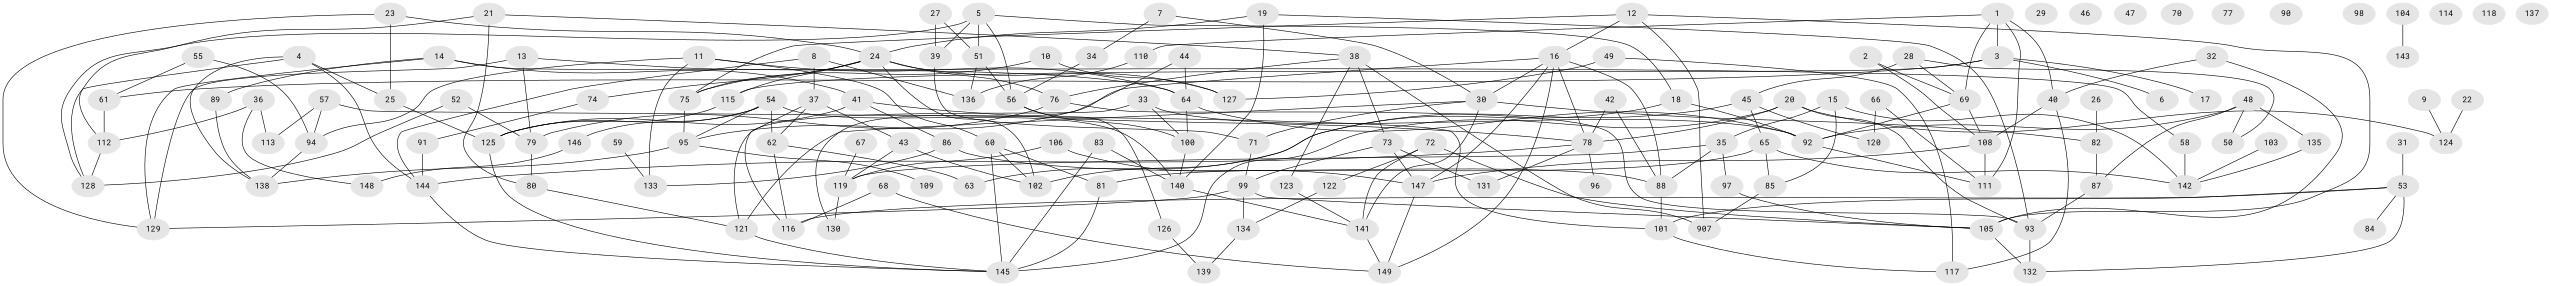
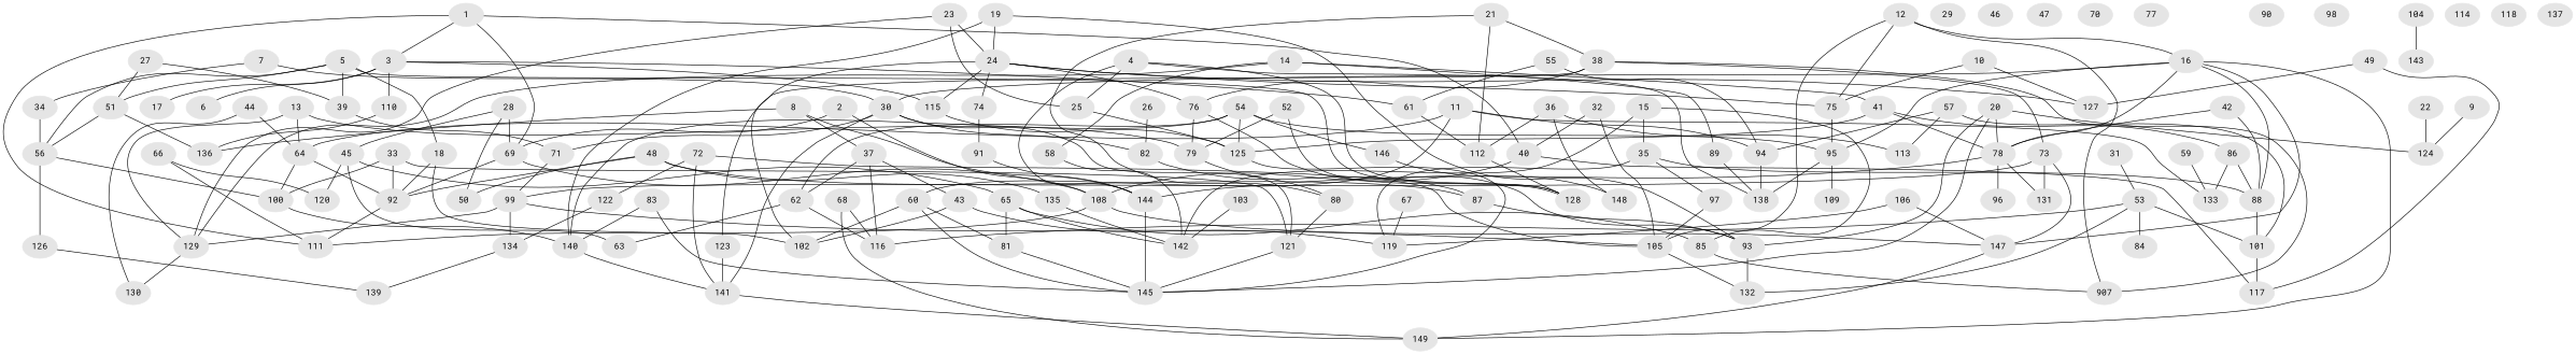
  graph {
    fontname="Roboto Mono"
    node [color=gray90 fontname="Roboto Mono" style=filled]
    edge [fontname="Roboto Mono"]
    1
    3
    40
    69
    110
    111
    6
    17
    61
    115
    108
    117
    92
    136
    2
    147
    112
    125
    4
    25
    128
    138
    144
    145
    5
    18
    39
    51
    56
    102
    71
    100
    126
    7
    30
    34
    82
    121
    141
    8
    37
    43
    62
    116
    9
    124
    10
    75
    127
    95
    11
    60
    64
    94
    133
    81
    12
    16
    105
    n60 [label=907]
    78
    88
    149
    132
    13
    79
    129
    80
    130
    14
    41
    58
    89
    86
    142
    15
    35
    85
    97
    119
    131
    96
    101
    109
    19
    24
    93
    140
    74
    76
    20
    21
    38
    73
    123
    22
    23
    91
    26
    87
    27
    28
    45
    50
    63
    65
    120
    29
    99
    31
    53
    84
    32
    33
    36
    113
    148
    42
    44
    46
    47
    48
    135
    49
    52
    54
    146
    55
    139
    57
    59
    66
    67
    68
    70
    134
    72
    122
    77
    83
    90
    98
    103
    104
    143
    106
    114
    118
    137
    1 -- 3
    1 -- 40
    1 -- 69
-   1 -- 110
+   3 -- 110
    1 -- 111
    3 -- 6
    3 -- 17
    3 -- 61
    3 -- 115
    40 -- 108
    40 -- 117
    69 -- 108
    69 -- 92
    110 -- 136
    61 -- 112
    115 -- 125
    108 -- 111
    108 -- 147
    92 -- 111
    2 -- 69
    2 -- 108
    147 -- 149
    112 -- 128
    125 -- 145
    4 -- 25
    4 -- 128
    4 -- 138
    4 -- 144
    25 -- 125
    144 -- 145
    5 -- 128
    5 -- 18
    5 -- 39
    5 -- 51
    5 -- 56
    18 -- 92
    18 -- 102
    39 -- 71
    51 -- 136
    51 -- 56
    56 -- 100
    56 -- 126
    71 -- 99
    100 -- 140
    126 -- 139
    7 -- 30
    7 -- 34
    30 -- 71
    30 -- 82
    30 -- 121
    30 -- 141
    34 -- 56
    82 -- 87
    121 -- 145
    141 -- 149
    8 -- 136
    8 -- 144
    8 -- 37
    37 -- 43
    37 -- 62
    37 -- 116
    43 -- 102
    43 -- 119
    62 -- 116
    62 -- 63
    9 -- 124
    10 -- 75
    10 -- 127
    75 -- 95
    95 -- 138
    95 -- 109
    11 -- 60
    11 -- 64
    11 -- 94
    11 -- 133
    60 -- 145
    60 -- 102
    60 -- 81
    64 -- 92
    64 -- 100
    94 -- 138
    81 -- 145
    12 -- 75
    12 -- 16
    12 -- 105
    12 -- n60
    16 -- 147
    16 -- 30
    16 -- 95
    16 -- 78
    16 -- 88
    16 -- 149
    105 -- 132
    78 -- 144
    78 -- 131
    78 -- 96
    88 -- 101
    13 -- 64
    13 -- 79
    13 -- 129
    79 -- 80
-   119 -- 130
+   129 -- 130
    80 -- 121
    14 -- 129
    14 -- 41
    14 -- 58
    14 -- 89
    41 -- 125
    41 -- 78
    41 -- 86
    58 -- 142
    89 -- 138
    86 -- 133
    86 -- 88
    15 -- 142
    15 -- 35
    15 -- 85
    35 -- 88
    35 -- 97
    35 -- 119
    85 -- n60
    97 -- 105
    101 -- 117
    19 -- 24
    19 -- 93
    19 -- 140
    24 -- 115
    24 -- 102
    24 -- 75
    24 -- 127
    24 -- 74
    24 -- 76
    93 -- 132
    140 -- 141
    74 -- 91
    76 -- 79
    76 -- 93
    20 -- 145
    20 -- 124
    20 -- 78
    20 -- 93
    21 -- 112
    21 -- 80
    21 -- 38
    38 -- n60
    38 -- 76
    38 -- 73
    38 -- 123
    73 -- 147
    73 -- 131
    73 -- 99
    123 -- 141
    22 -- 124
    23 -- 25
    23 -- 129
    23 -- 24
    91 -- 144
    26 -- 82
    87 -- 93
    27 -- 39
    27 -- 51
    28 -- 69
    28 -- 45
    28 -- 50
    45 -- 63
    45 -- 65
    45 -- 120
    65 -- 81
    65 -- 142
    65 -- 85
    99 -- 105
    99 -- 129
    99 -- 134
    31 -- 53
    53 -- 116
    53 -- 132
    53 -- 101
    53 -- 84
    32 -- 40
    32 -- 105
    33 -- 92
    33 -- 100
    33 -- 121
    36 -- 112
    36 -- 113
    36 -- 148
    42 -- 78
    42 -- 88
    44 -- 64
    44 -- 130
    48 -- 92
    48 -- 87
    48 -- 50
    48 -- 135
    135 -- 142
    49 -- 117
    49 -- 127
    52 -- 128
    52 -- 79
    54 -- 125
    54 -- 62
    54 -- 95
    54 -- 140
    54 -- 146
    146 -- 148
    55 -- 61
    55 -- 94
    57 -- 94
    57 -- 101
    57 -- 113
    59 -- 133
    66 -- 111
    66 -- 120
    67 -- 119
    68 -- 116
    68 -- 149
    134 -- 139
    72 -- 141
    72 -- 105
    72 -- 122
    122 -- 134
    83 -- 145
    83 -- 140
    103 -- 142
    104 -- 143
    106 -- 147
    106 -- 119
  }
